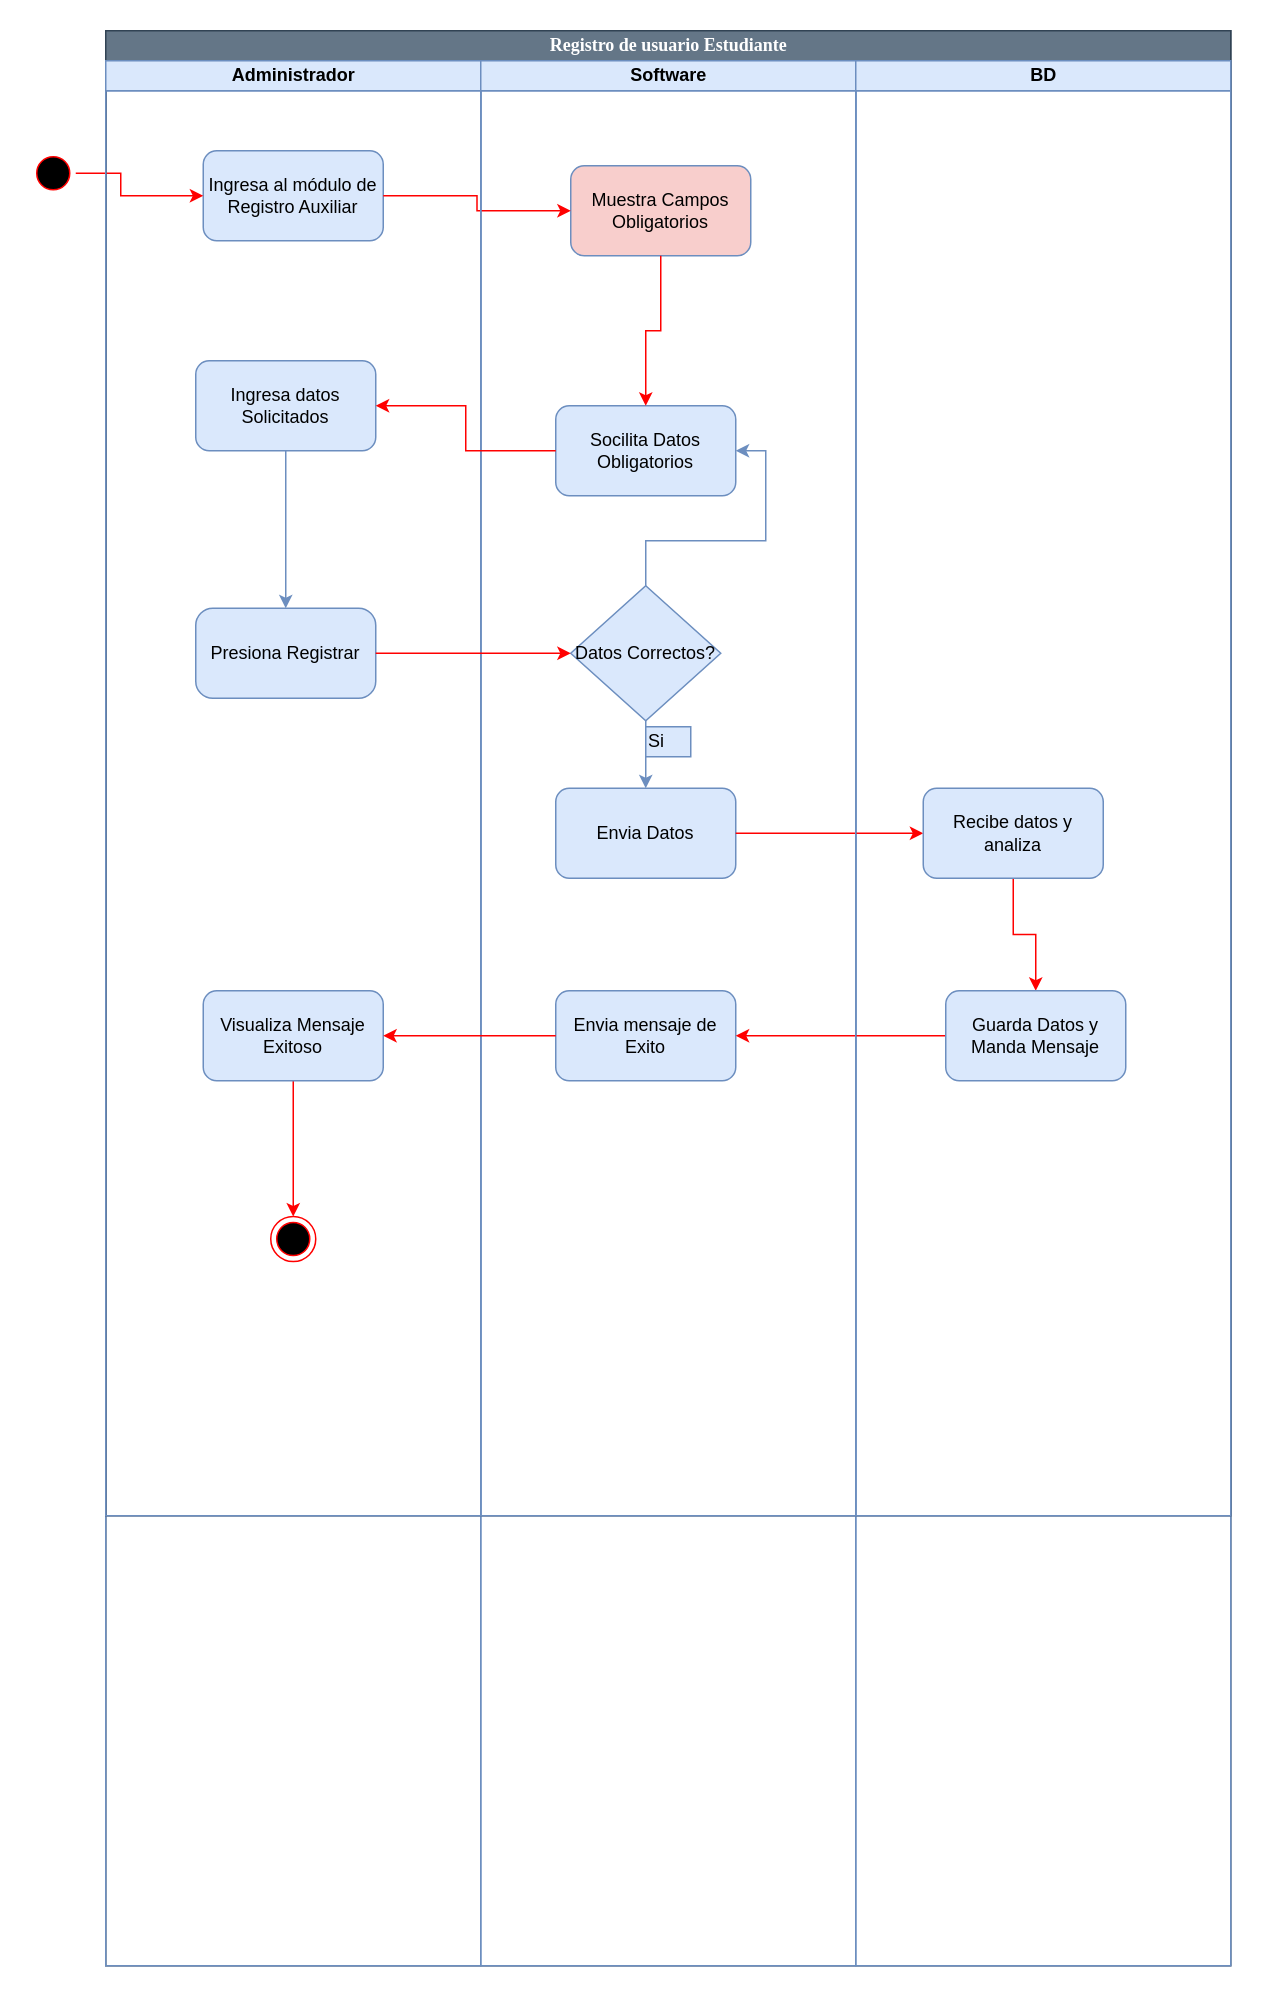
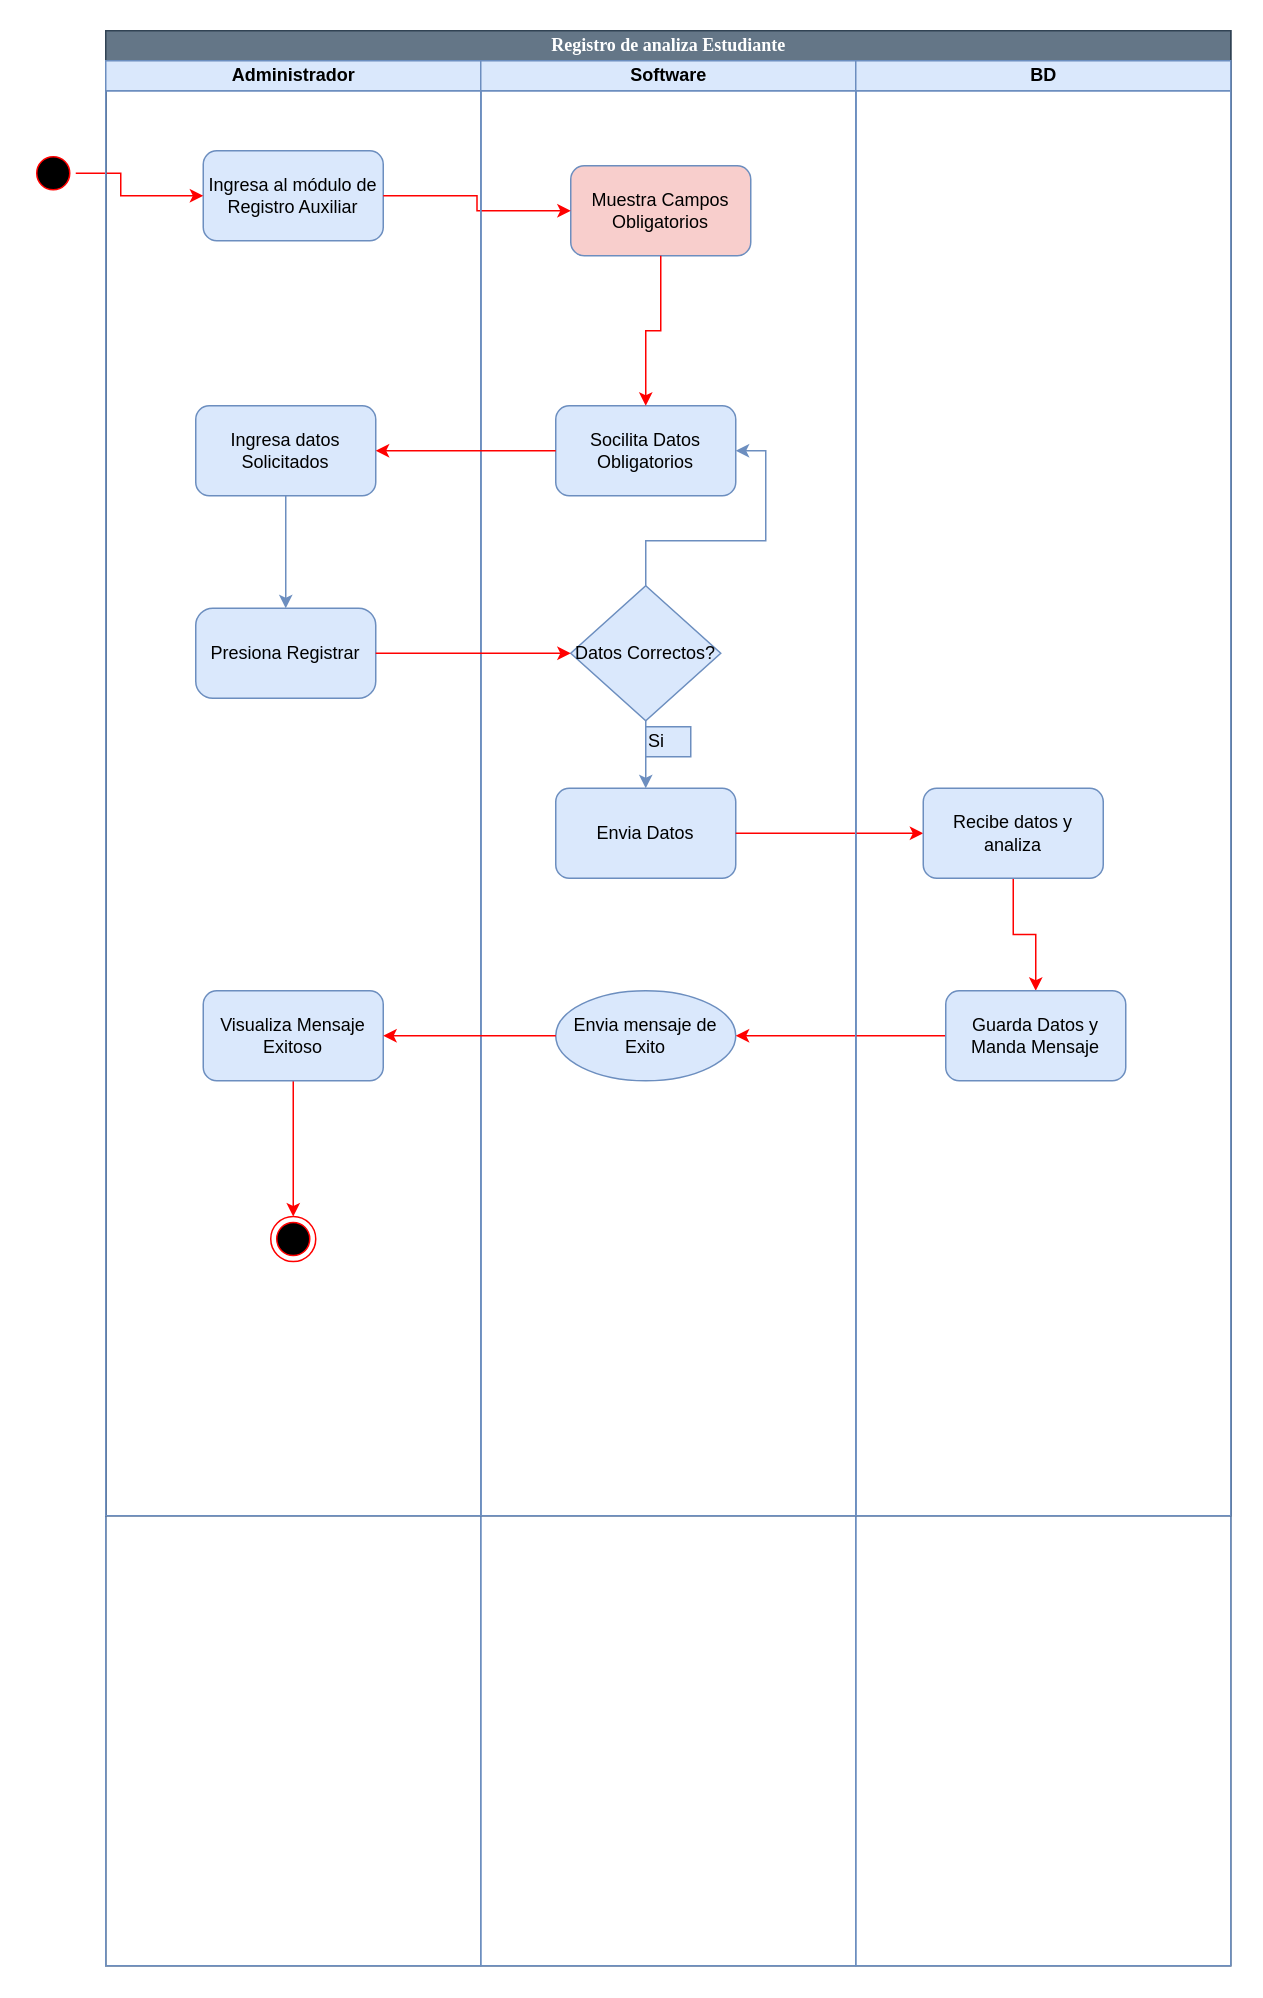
  <mxCell id="0" />
  <mxCell id="1" parent="0" />
  <mxCell id="2" value="Registro Estudiante o Auxiliar" style="swimlane;html=1;childLayout=stackLayout;startSize=20;rounded=0;shadow=0;comic=0;labelBackgroundColor=none;strokeColor=#314354;strokeWidth=1;fillColor=#647687;fontFamily=Verdana;fontSize=12;align=center;fontColor=#ffffff;" vertex="1" parent="1"><mxGeometry x="70" y="20" width="750" height="1290" as="geometry" /></mxCell>
  <mxCell id="3" value="Administrador" style="swimlane;html=1;startSize=20;fillColor=#dae8fc;strokeColor=#6c8ebf;" vertex="1" parent="2"><mxGeometry y="20" width="250" height="1270" as="geometry" /></mxCell>
  <mxCell id="4" value="Ingresa al módulo de Registro Auxiliar" style="rounded=1;whiteSpace=wrap;html=1;fillColor=#dae8fc;strokeColor=#6c8ebf;" vertex="1" parent="3"><mxGeometry x="65" y="60" width="120" height="60" as="geometry" /></mxCell>
  <mxCell id="5" style="edgeStyle=orthogonalEdgeStyle;rounded=0;orthogonalLoop=1;jettySize=auto;html=1;entryX=0.5;entryY=0;entryDx=0;entryDy=0;strokeColor=#FF0000;" edge="1" parent="3" source="6" target="7"><mxGeometry relative="1" as="geometry" /></mxCell>
  <mxCell id="6" value="Visualiza Mensaje Exitoso" style="rounded=1;whiteSpace=wrap;html=1;fillColor=#dae8fc;strokeColor=#6c8ebf;" vertex="1" parent="3"><mxGeometry x="65" y="620" width="120" height="60" as="geometry" /></mxCell>
  <mxCell id="7" value="" style="ellipse;html=1;shape=endState;fillColor=#000000;strokeColor=#ff0000;" vertex="1" parent="3"><mxGeometry x="110" y="770.5" width="30" height="30" as="geometry" /></mxCell>
  <mxCell id="8" value="Software" style="swimlane;html=1;startSize=20;fillColor=#dae8fc;strokeColor=#6c8ebf;" vertex="1" parent="2"><mxGeometry x="250" y="20" width="250" height="1270" as="geometry" /></mxCell>
  <mxCell id="9" value="Muestra Campos Obligatorios" style="rounded=1;whiteSpace=wrap;html=1;fillColor=#f8cecc;strokeColor=#6c8ebf;" vertex="1" parent="8"><mxGeometry x="60" y="70" width="120" height="60" as="geometry" /></mxCell>
  <mxCell id="10" value="BD" style="swimlane;html=1;startSize=20;fillColor=#dae8fc;strokeColor=#6c8ebf;" vertex="1" parent="2"><mxGeometry x="500" y="20" width="250" height="1270" as="geometry" /></mxCell>
  <mxCell id="11" style="edgeStyle=orthogonalEdgeStyle;rounded=0;orthogonalLoop=1;jettySize=auto;html=1;strokeColor=#FF0000;" edge="1" parent="2" source="4" target="9"><mxGeometry relative="1" as="geometry" /></mxCell>
  <mxCell id="12" style="edgeStyle=orthogonalEdgeStyle;rounded=0;orthogonalLoop=1;jettySize=auto;html=1;strokeColor=#FF0000;entryX=0;entryY=0.5;entryDx=0;entryDy=0;exitX=1;exitY=0.5;exitDx=0;exitDy=0;" edge="1" parent="1" source="13" target="4"><mxGeometry relative="1" as="geometry"><Array as="points"><mxPoint x="80" y="115" /><mxPoint x="80" y="130" /></Array></mxGeometry></mxCell>
  <mxCell id="13" value="" style="ellipse;html=1;shape=startState;fillColor=#000000;strokeColor=#ff0000;" vertex="1" parent="1"><mxGeometry x="20" y="100" width="30" height="30" as="geometry" /></mxCell>
- <mxCell id="14" value="Registro de usuario Estudiante" style="swimlane;html=1;childLayout=stackLayout;startSize=20;rounded=0;shadow=0;comic=0;labelBackgroundColor=none;strokeColor=#314354;strokeWidth=1;fillColor=#647687;fontFamily=Verdana;fontSize=12;align=center;fontColor=#ffffff;" vertex="1" parent="1"><mxGeometry x="70" y="20" width="750" height="990" as="geometry" /></mxCell>
+ <mxCell id="14" value="Registro de analiza Estudiante" style="swimlane;html=1;childLayout=stackLayout;startSize=20;rounded=0;shadow=0;comic=0;labelBackgroundColor=none;strokeColor=#314354;strokeWidth=1;fillColor=#647687;fontFamily=Verdana;fontSize=12;align=center;fontColor=#ffffff;" vertex="1" parent="1"><mxGeometry x="70" y="20" width="750" height="990" as="geometry" /></mxCell>
  <mxCell id="15" value="Administrador" style="swimlane;html=1;startSize=20;fillColor=#dae8fc;strokeColor=#6c8ebf;" vertex="1" parent="14"><mxGeometry y="20" width="250" height="970" as="geometry" /></mxCell>
  <mxCell id="16" style="edgeStyle=orthogonalEdgeStyle;rounded=0;orthogonalLoop=1;jettySize=auto;html=1;strokeColor=#6c8ebf;fillColor=#dae8fc;" edge="1" parent="15" source="17" target="18"><mxGeometry relative="1" as="geometry" /></mxCell>
- <mxCell id="17" value="Ingresa datos Solicitados" style="rounded=1;whiteSpace=wrap;html=1;fillColor=#dae8fc;strokeColor=#6c8ebf;" vertex="1" parent="15"><mxGeometry x="60" y="200" width="120" height="60" as="geometry" /></mxCell>
+ <mxCell id="17" value="Ingresa datos Solicitados" style="rounded=1;whiteSpace=wrap;html=1;fillColor=#dae8fc;strokeColor=#6c8ebf;" vertex="1" parent="15"><mxGeometry x="60" y="230" width="120" height="60" as="geometry" /></mxCell>
  <mxCell id="18" value="Presiona Registrar" style="rounded=1;whiteSpace=wrap;html=1;arcSize=19;fillColor=#dae8fc;strokeColor=#6c8ebf;" vertex="1" parent="15"><mxGeometry x="60" y="365" width="120" height="60" as="geometry" /></mxCell>
  <mxCell id="19" value="Software" style="swimlane;html=1;startSize=20;fillColor=#dae8fc;strokeColor=#6c8ebf;" vertex="1" parent="14"><mxGeometry x="250" y="20" width="250" height="970" as="geometry" /></mxCell>
  <mxCell id="20" value="Socilita Datos Obligatorios" style="rounded=1;whiteSpace=wrap;html=1;fillColor=#dae8fc;strokeColor=#6c8ebf;" vertex="1" parent="19"><mxGeometry x="50" y="230" width="120" height="60" as="geometry" /></mxCell>
  <mxCell id="21" style="edgeStyle=orthogonalEdgeStyle;rounded=0;orthogonalLoop=1;jettySize=auto;html=1;entryX=1;entryY=0.5;entryDx=0;entryDy=0;strokeColor=#6c8ebf;fillColor=#dae8fc;" edge="1" parent="19" source="23" target="20"><mxGeometry relative="1" as="geometry" /></mxCell>
  <mxCell id="22" style="edgeStyle=orthogonalEdgeStyle;rounded=0;orthogonalLoop=1;jettySize=auto;html=1;entryX=0.5;entryY=0;entryDx=0;entryDy=0;strokeColor=#6c8ebf;fillColor=#dae8fc;" edge="1" parent="19" source="23" target="24"><mxGeometry relative="1" as="geometry" /></mxCell>
  <mxCell id="23" value="Datos Correctos?" style="rhombus;whiteSpace=wrap;html=1;fillColor=#dae8fc;strokeColor=#6c8ebf;" vertex="1" parent="19"><mxGeometry x="60" y="350" width="100" height="90" as="geometry" /></mxCell>
  <mxCell id="24" value="Envia Datos" style="rounded=1;whiteSpace=wrap;html=1;fillColor=#dae8fc;strokeColor=#6c8ebf;" vertex="1" parent="19"><mxGeometry x="50" y="485" width="120" height="60" as="geometry" /></mxCell>
- <mxCell id="25" value="Envia mensaje de Exito" style="rounded=1;whiteSpace=wrap;html=1;fillColor=#dae8fc;strokeColor=#6c8ebf;" vertex="1" parent="19"><mxGeometry x="50" y="620" width="120" height="60" as="geometry" /></mxCell>
+ <mxCell id="25" value="Envia mensaje de Exito" style="ellipse;whiteSpace=wrap;html=1;fillColor=#dae8fc;strokeColor=#6c8ebf;" vertex="1" parent="19"><mxGeometry x="50" y="620" width="120" height="60" as="geometry" /></mxCell>
  <mxCell id="26" style="edgeStyle=orthogonalEdgeStyle;rounded=0;orthogonalLoop=1;jettySize=auto;html=1;entryX=1;entryY=0.5;entryDx=0;entryDy=0;strokeColor=#FF0000;" edge="1" parent="14" source="20" target="17"><mxGeometry relative="1" as="geometry" /></mxCell>
  <mxCell id="27" style="edgeStyle=orthogonalEdgeStyle;rounded=0;orthogonalLoop=1;jettySize=auto;html=1;strokeColor=#FF0000;entryX=0;entryY=0.5;entryDx=0;entryDy=0;" edge="1" parent="14" source="18" target="23"><mxGeometry relative="1" as="geometry"><mxPoint x="300" y="400" as="targetPoint" /></mxGeometry></mxCell>
  <mxCell id="28" style="edgeStyle=orthogonalEdgeStyle;rounded=0;orthogonalLoop=1;jettySize=auto;html=1;entryX=0;entryY=0.5;entryDx=0;entryDy=0;strokeColor=#FF0000;" edge="1" parent="14" source="24" target="32"><mxGeometry relative="1" as="geometry" /></mxCell>
  <mxCell id="29" style="edgeStyle=orthogonalEdgeStyle;rounded=0;orthogonalLoop=1;jettySize=auto;html=1;entryX=1;entryY=0.5;entryDx=0;entryDy=0;strokeColor=#FF0000;" edge="1" parent="14" source="33" target="25"><mxGeometry relative="1" as="geometry" /></mxCell>
  <mxCell id="30" value="BD" style="swimlane;html=1;startSize=20;fillColor=#dae8fc;strokeColor=#6c8ebf;" vertex="1" parent="14"><mxGeometry x="500" y="20" width="250" height="970" as="geometry" /></mxCell>
  <mxCell id="31" style="edgeStyle=orthogonalEdgeStyle;rounded=0;orthogonalLoop=1;jettySize=auto;html=1;entryX=0.5;entryY=0;entryDx=0;entryDy=0;strokeColor=#FF0000;fillColor=#dae8fc;" edge="1" parent="30" source="32" target="33"><mxGeometry relative="1" as="geometry" /></mxCell>
  <mxCell id="32" value="Recibe datos y analiza" style="rounded=1;whiteSpace=wrap;html=1;fillColor=#dae8fc;strokeColor=#6c8ebf;" vertex="1" parent="30"><mxGeometry x="45" y="485" width="120" height="60" as="geometry" /></mxCell>
  <mxCell id="33" value="Guarda Datos y Manda Mensaje" style="rounded=1;whiteSpace=wrap;html=1;fillColor=#dae8fc;strokeColor=#6c8ebf;" vertex="1" parent="30"><mxGeometry x="60" y="620" width="120" height="60" as="geometry" /></mxCell>
  <mxCell id="34" value="Si" style="text;html=1;resizable=0;points=[];autosize=1;align=left;verticalAlign=top;spacingTop=-4;fillColor=#dae8fc;strokeColor=#6c8ebf;" vertex="1" parent="1"><mxGeometry x="430" y="484" width="30" height="20" as="geometry" /></mxCell>
  <mxCell id="35" style="edgeStyle=orthogonalEdgeStyle;rounded=0;orthogonalLoop=1;jettySize=auto;html=1;strokeColor=#FF0000;" edge="1" parent="1" source="9" target="20"><mxGeometry relative="1" as="geometry" /></mxCell>
  <mxCell id="36" style="edgeStyle=orthogonalEdgeStyle;rounded=0;orthogonalLoop=1;jettySize=auto;html=1;strokeColor=#FF0000;entryX=1;entryY=0.5;entryDx=0;entryDy=0;" edge="1" parent="1" source="25" target="6"><mxGeometry relative="1" as="geometry"><mxPoint x="260" y="690" as="targetPoint" /></mxGeometry></mxCell>
